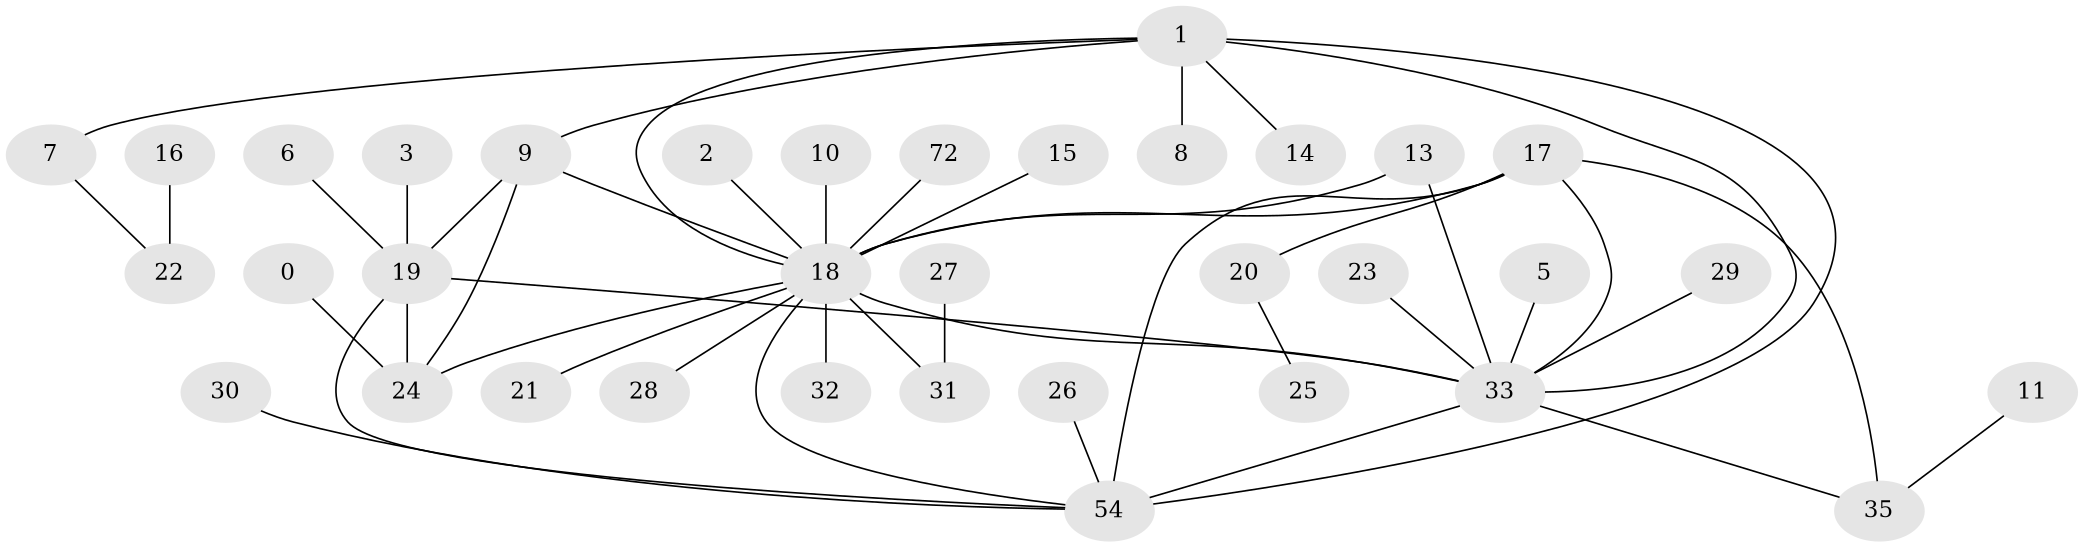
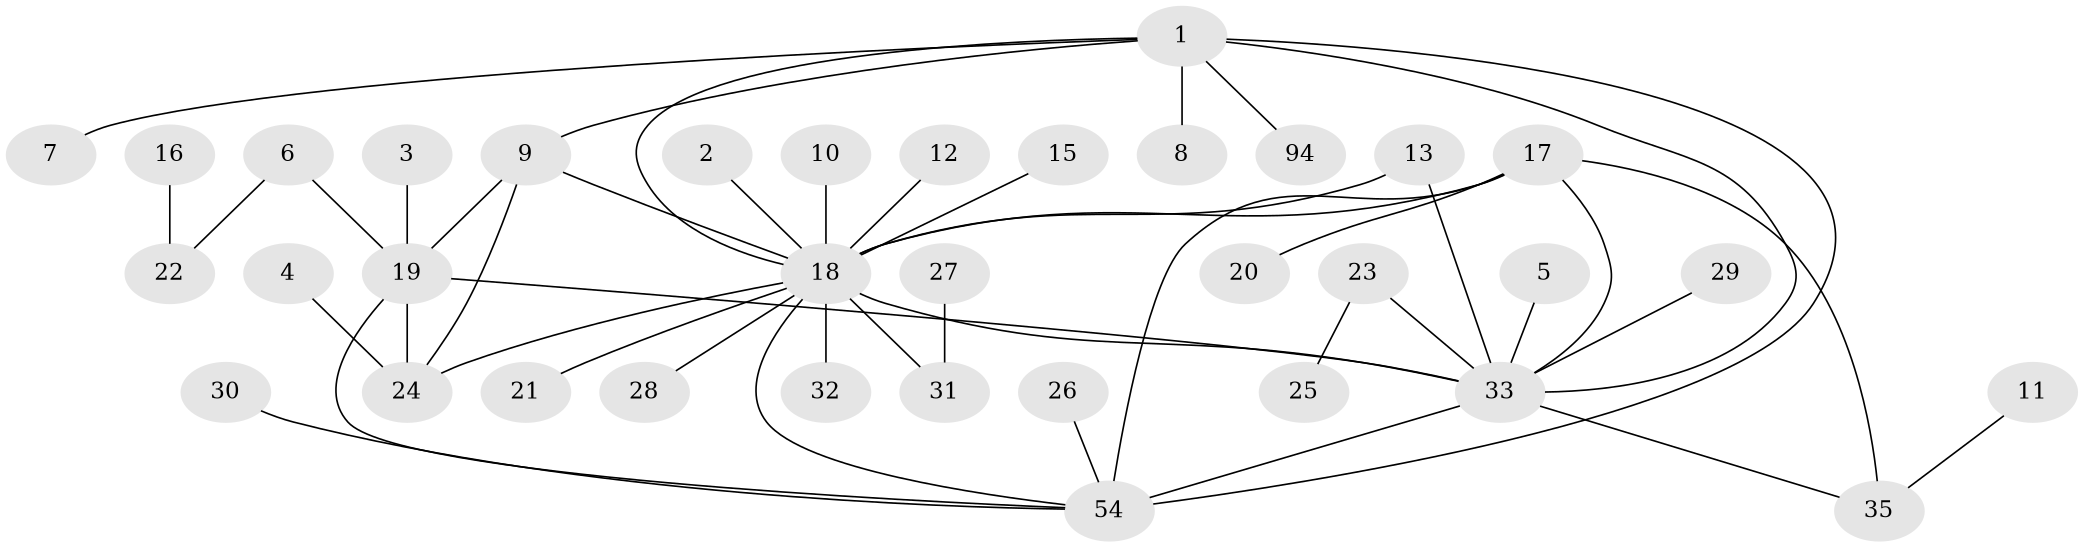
  graph {
    node [color=gray90 style=filled]
    edge [weight=1.0]
    1
    7
    8
    9
-   14
+   14 [label=94]
    18
    33
    n8 [label=54]
    22
    19
    24
    21
    28
    31
    32
    35
    2
    3
-   4 [label=0]
+   4
    5
    6
    10
    11
-   12 [label=72]
+   12
    13
    15
    16
    17
    20
    23
    25
    26
    27
    29
    30
    1 -- 7
    1 -- 8 [weight=2.0]
    1 -- 9
    1 -- 14
    1 -- 18
    1 -- 33
    1 -- n8
-   7 -- 22
+   6 -- 22
    9 -- 18
    9 -- 19
    9 -- 24
    18 -- 33
    18 -- n8
    18 -- 24
    18 -- 21
    18 -- 28
    18 -- 31 [weight=2.0]
    18 -- 32
    33 -- n8
    33 -- 35
    19 -- 33
    19 -- n8
    19 -- 24
    2 -- 18
    3 -- 19
    4 -- 24
    5 -- 33
    6 -- 19
    10 -- 18
    11 -- 35
    12 -- 18
    13 -- 18
    13 -- 33
    15 -- 18
    16 -- 22
    17 -- 18
    17 -- 33
    17 -- n8 [weight=2.0]
    17 -- 35
    17 -- 20
    23 -- 33
-   20 -- 25
+   23 -- 25
    26 -- n8
    27 -- 31
    29 -- 33
    30 -- n8
  }
